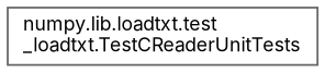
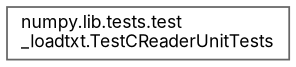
  digraph {
    rankdir=LR
    fontname=Inter
-   n1 [color=grey40 fillcolor=white fontname=Inter fontsize=10 height=0.2 label="numpy.lib.loadtxt.test\l_loadtxt.TestCReaderUnitTests" shape=box style=filled width=0.4]
+   n1 [color=grey40 fillcolor=white fontname=Inter fontsize=10 height=0.2 label="numpy.lib.tests.test\l_loadtxt.TestCReaderUnitTests" shape=box style=filled width=0.4]
  }
